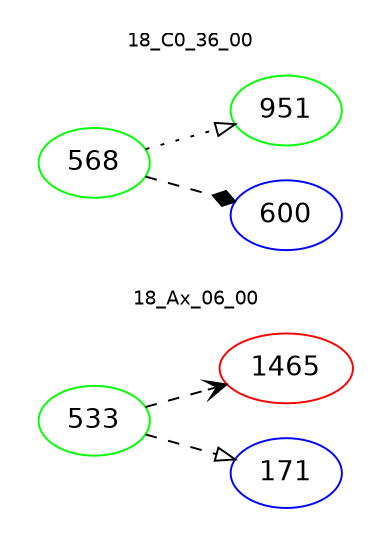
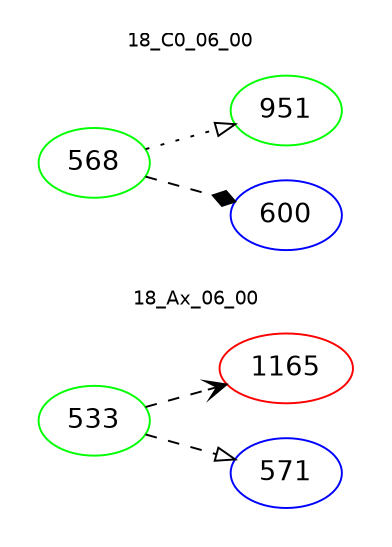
  digraph {
    fontname="DejaVu Sans"
    rankdir=LR
    node [color=green fontname="DejaVu Sans"]
    edge [arrowhead=onormal color=black fontname="DejaVu Sans" style=dashed]
    n1 [label=533]
-   n2 [color=blue label=171]
-   n3 [color=red label=1465]
+   n2 [color=blue label=571]
+   n3 [color=red label=1165]
    n4 [label=568]
    n5 [color=blue label=600]
    n6 [label=951]
    subgraph cluster_1 {
      color=white
      fontsize=10
      label="18_Ax_06_00"
      n1
      n2
      n3
    }
    subgraph cluster_2 {
      color=white
      fontsize=10
-     label="18_C0_36_00"
+     label="18_C0_06_00"
      n4
      n5
      n6
    }
    n1 -> n2
    n1 -> n3 [arrowhead=vee]
    n4 -> n5 [arrowhead=diamond]
    n4 -> n6 [style=dotted]
  }
